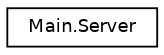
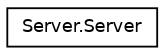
  digraph {
    rankdir=LR
-   n1 [color=black fillcolor=white fontname=Helvetica fontsize=10 height=0.2 label="Main.Server" shape=record style=filled width=0.4]
+   n1 [color=black fillcolor=white fontname=Helvetica fontsize=10 height=0.2 label="Server.Server" shape=record style=filled width=0.4]
  }
